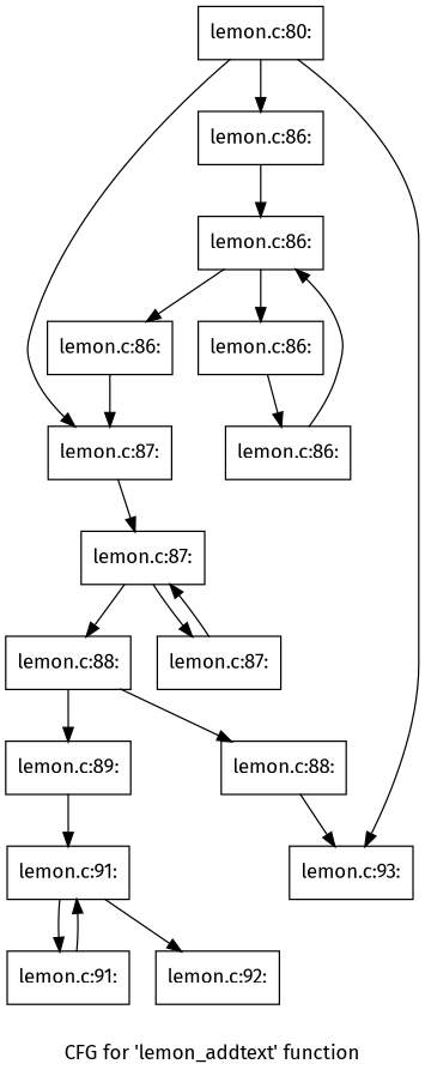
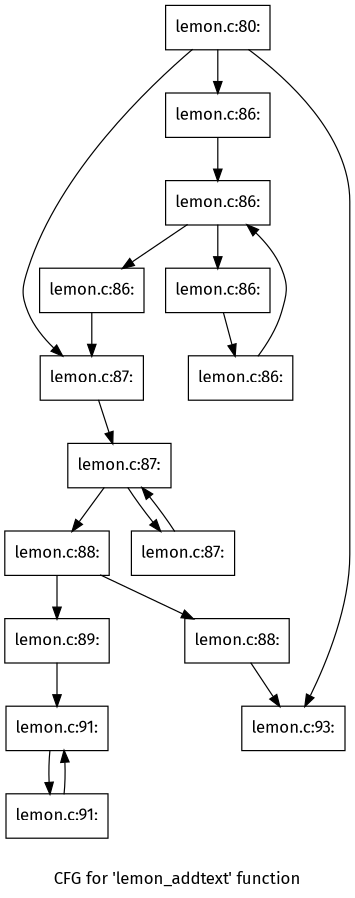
  digraph {
    fontname="Fira Sans"
    label="CFG for 'lemon_addtext' function"
    node [fontname="Fira Sans" shape=record]
    edge [fontname="Fira Sans"]
    n1 [label="{lemon.c:80:}"]
    n2 [label="{lemon.c:86:}"]
    n3 [label="{lemon.c:87:}"]
    n4 [label="{lemon.c:93:}"]
    n5 [label="{lemon.c:86:}"]
    n6 [label="{lemon.c:87:}"]
    n7 [label="{lemon.c:86:}"]
    n8 [label="{lemon.c:86:}"]
    n9 [label="{lemon.c:87:}"]
    n10 [label="{lemon.c:88:}"]
    n11 [label="{lemon.c:86:}"]
    n12 [label="{lemon.c:88:}"]
    n13 [label="{lemon.c:89:}"]
    n14 [label="{lemon.c:91:}"]
    n15 [label="{lemon.c:91:}"]
-   n16 [label="{lemon.c:92:}"]
    n1 -> n2
    n1 -> n3
    n1 -> n4
    n2 -> n5
    n3 -> n6
    n5 -> n7
    n5 -> n8
    n6 -> n9
    n6 -> n10
    n7 -> n11
    n8 -> n3
    n9 -> n6
    n10 -> n12
    n10 -> n13
    n11 -> n5
    n12 -> n4
    n13 -> n14
    n14 -> n15
-   n14 -> n16
    n15 -> n14
  }
